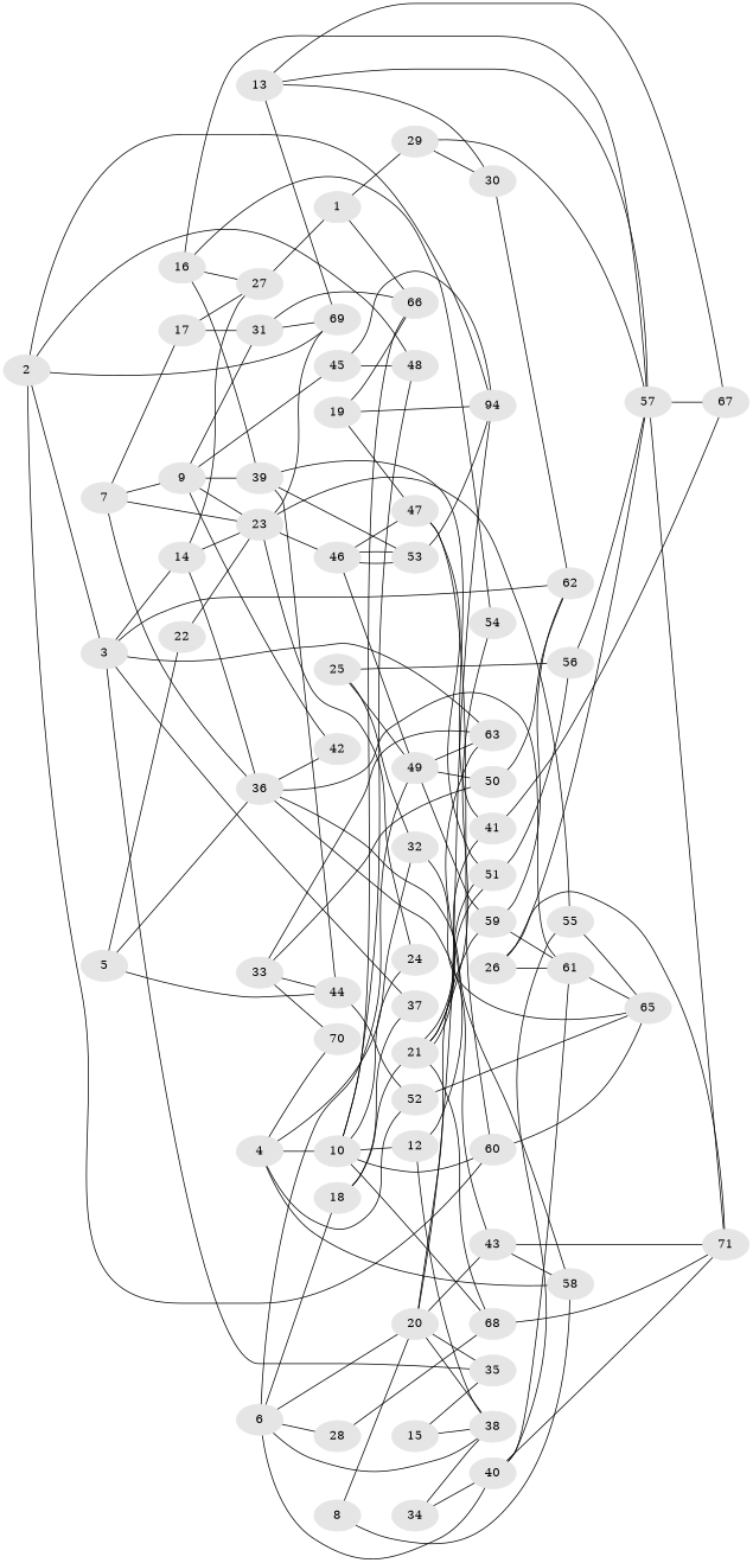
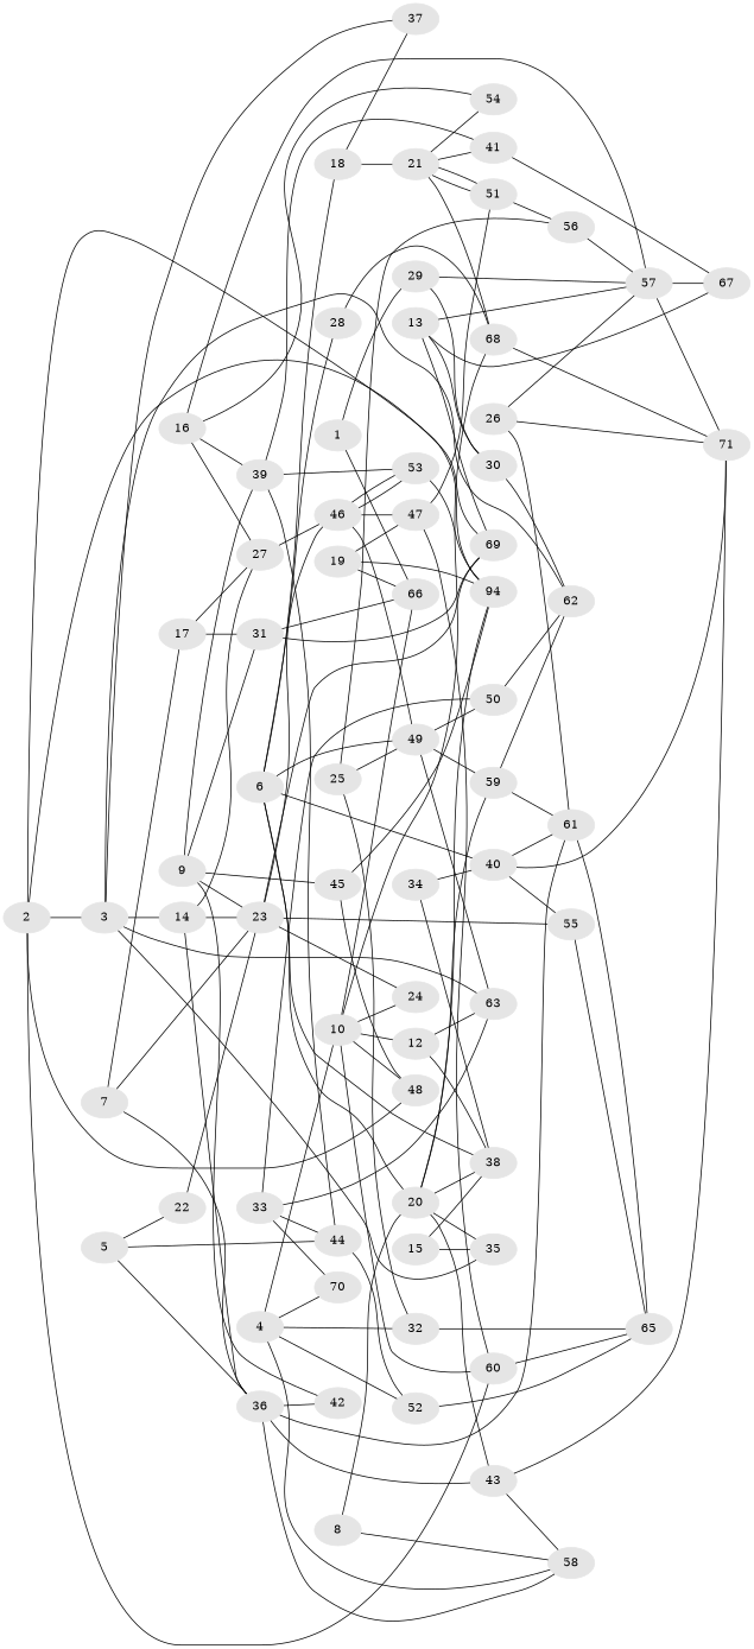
  graph {
    rankdir=LR
    node [color=gray90 style=filled]
    1
    29
    66
    23
    69
    24
    46
    55
    30
    57
    2
    3
    48
    60
    n15 [label=94]
    14
    35
    37
    62
    63
    65
    36
    27
    4
    10
    32
    52
    58
    70
    12
    68
    5
    22
    44
    42
    43
    61
    6
    18
    20
    28
    38
    40
    49
    21
    59
    71
    50
    7
    9
    17
    31
    39
    45
    8
    41
    53
    19
    47
    13
    67
    15
    16
    54
    51
    56
    25
    26
    33
    34
    1 -- 29
    1 -- 66
    29 -- 30
    29 -- 57
    23 -- 69
    23 -- 24
    23 -- 46
    23 -- 55
    46 -- 49
    46 -- 53
    46 -- 53
    46 -- 47
    55 -- 65
    30 -- 62
    57 -- 71
    57 -- 67
    2 -- 69
    2 -- 3
    2 -- 48
    2 -- 60
    2 -- n15
    3 -- 14
    3 -- 35
    3 -- 37
    3 -- 62
    3 -- 63
    60 -- 65
    14 -- 23
    14 -- 36
    14 -- 27
    36 -- 58
    36 -- 42
    36 -- 43
    36 -- 61
-   27 -- 1
+   27 -- 46
    4 -- 10
    4 -- 32
    4 -- 52
    4 -- 58
    4 -- 70
    10 -- 66
    10 -- 24
    10 -- 48
    10 -- 60
    10 -- 12
    10 -- 68
    32 -- 65
    52 -- 65
    12 -- 63
    12 -- 38
    68 -- 71
    5 -- 36
    5 -- 22
    5 -- 44
    22 -- 23
    44 -- 52
    43 -- 58
    43 -- 71
    61 -- 65
    6 -- 18
    6 -- 20
    6 -- 28
    6 -- 38
    6 -- 40
    6 -- 49
    18 -- 37
    18 -- 21
    20 -- n15
    20 -- 35
    20 -- 43
    20 -- 38
    20 -- 59
    28 -- 68
    40 -- 55
    40 -- 61
    40 -- 71
    49 -- 63
    49 -- 59
    49 -- 50
    21 -- 68
    21 -- 41
    21 -- 54
    21 -- 51
    21 -- 51
    59 -- 62
    59 -- 61
    50 -- 62
    7 -- 23
    7 -- 36
-   7 -- 9
    7 -- 17
    9 -- 23
    9 -- 42
    9 -- 31
    9 -- 39
    9 -- 45
    17 -- 27
    17 -- 31
    31 -- 66
    31 -- 69
    39 -- 44
    39 -- 41
    39 -- 53
    45 -- 48
    45 -- n15
    8 -- 58
    8 -- 20
    41 -- 67
    53 -- n15
    19 -- 66
    19 -- n15
    19 -- 47
    47 -- 60
    47 -- 51
    13 -- 69
    13 -- 30
    13 -- 57
    13 -- 67
    15 -- 35
    15 -- 38
    16 -- 57
    16 -- 27
    16 -- 39
    16 -- 54
    51 -- 56
    56 -- 57
    25 -- 32
    25 -- 49
    25 -- 56
    26 -- 57
    26 -- 61
    26 -- 71
    33 -- 63
    33 -- 70
    33 -- 44
    33 -- 50
    34 -- 38
    34 -- 40
  }
